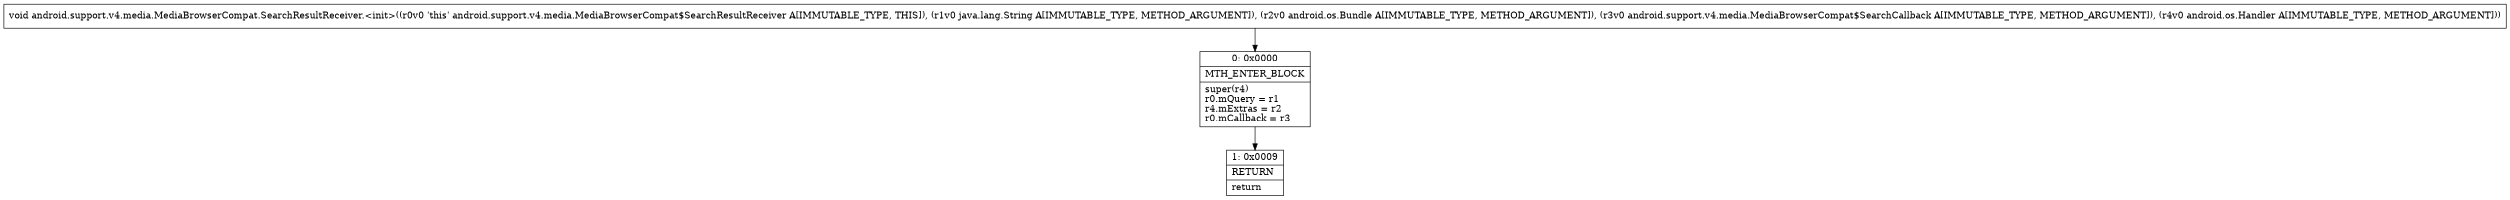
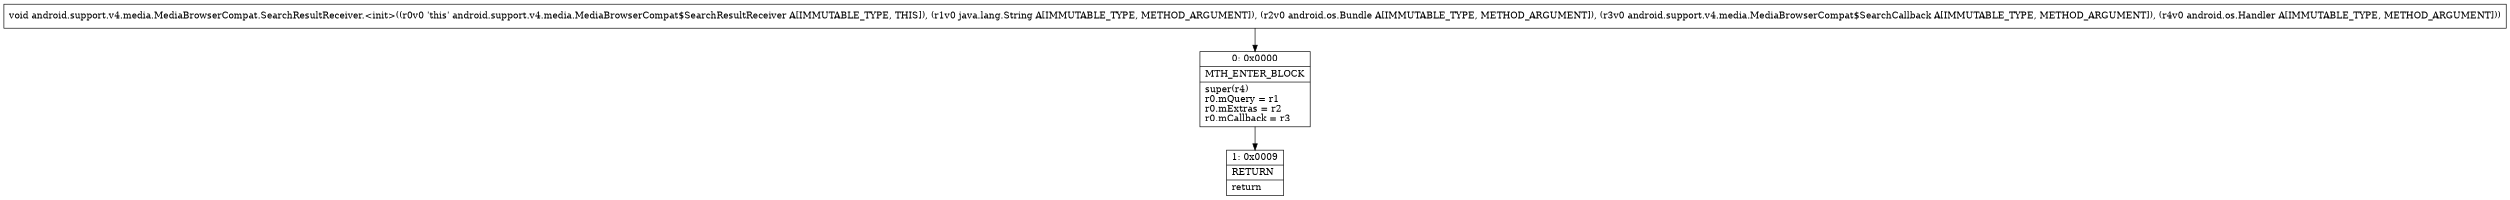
  digraph {
    node [shape=record]
-   n1 [label="{0\:\ 0x0000|MTH_ENTER_BLOCK\l|super(r4)\lr0.mQuery = r1\lr4.mExtras = r2\lr0.mCallback = r3\l}"]
+   n1 [label="{0\:\ 0x0000|MTH_ENTER_BLOCK\l|super(r4)\lr0.mQuery = r1\lr0.mExtras = r2\lr0.mCallback = r3\l}"]
    n2 [label="{1\:\ 0x0009|RETURN\l|return\l}"]
    n3 [label="{void android.support.v4.media.MediaBrowserCompat.SearchResultReceiver.\<init\>((r0v0 'this' android.support.v4.media.MediaBrowserCompat$SearchResultReceiver A[IMMUTABLE_TYPE, THIS]), (r1v0 java.lang.String A[IMMUTABLE_TYPE, METHOD_ARGUMENT]), (r2v0 android.os.Bundle A[IMMUTABLE_TYPE, METHOD_ARGUMENT]), (r3v0 android.support.v4.media.MediaBrowserCompat$SearchCallback A[IMMUTABLE_TYPE, METHOD_ARGUMENT]), (r4v0 android.os.Handler A[IMMUTABLE_TYPE, METHOD_ARGUMENT])) }"]
    n1 -> n2
    n3 -> n1
  }
